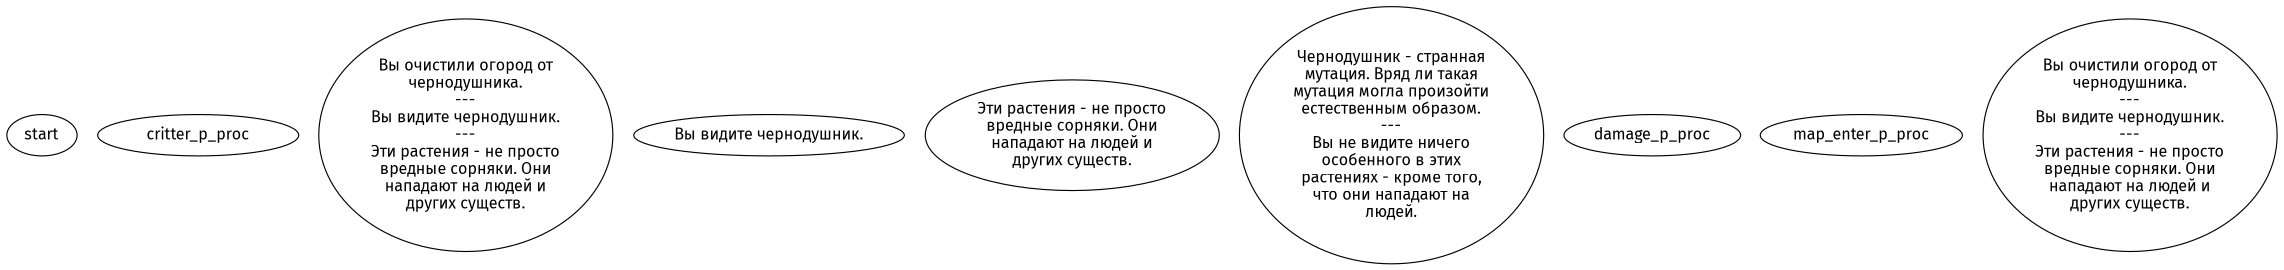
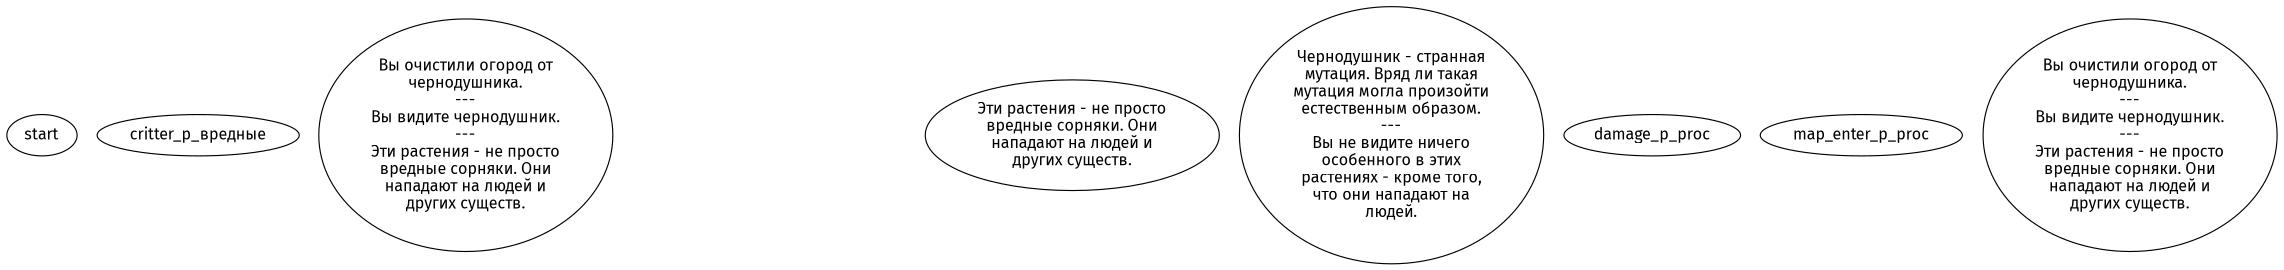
  digraph {
    fontname="Fira Sans"
    node [color="#000000" fillcolor="#FFFFFF" style=filled fontname="Fira Sans"]
    start
-   critter_p_proc
+   critter_p_proc [label="critter_p_вредные"]
    n3 [label="Вы очистили огород от\nчернодушника.\n---\nВы видите чернодушник.\n---\nЭти растения - не просто\nвредные сорняки. Они\nнападают на людей и\nдругих существ."]
-   n4 [label="Вы видите чернодушник."]
    n5 [label="Эти растения - не просто\nвредные сорняки. Они\nнападают на людей и\nдругих существ."]
    n6 [label="Чернодушник - странная\nмутация. Вряд ли такая\nмутация могла произойти\nестественным образом.\n---\nВы не видите ничего\nособенного в этих\nрастениях - кроме того,\nчто они нападают на\nлюдей."]
    damage_p_proc
    map_enter_p_proc
    n9 [label="Вы очистили огород от\nчернодушника.\n---\nВы видите чернодушник.\n---\nЭти растения - не просто\nвредные сорняки. Они\nнападают на людей и\nдругих существ."]
  }
